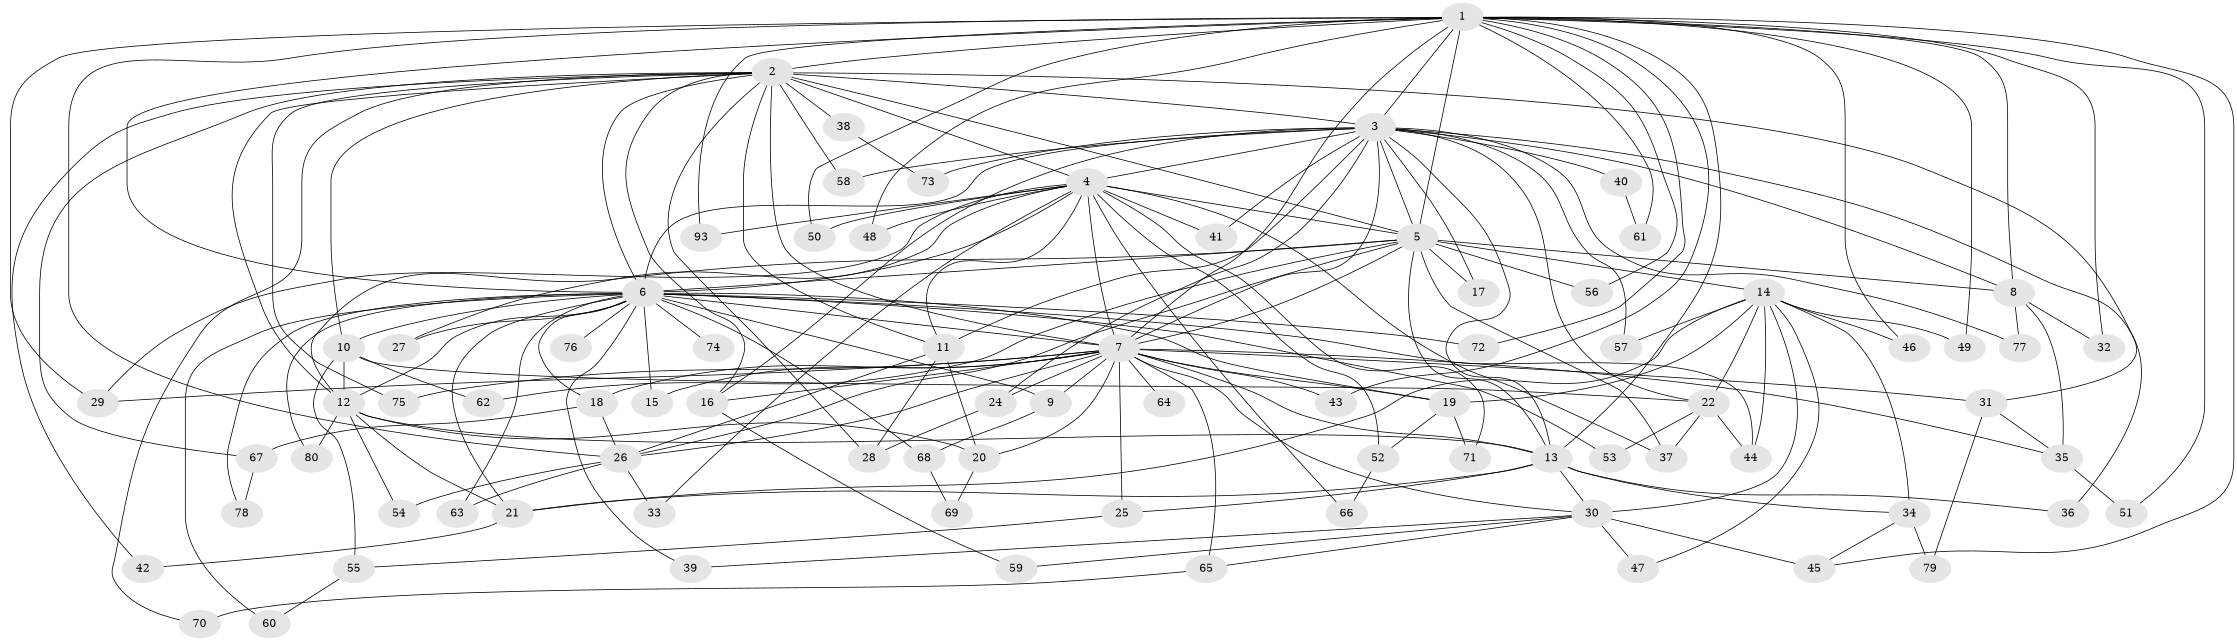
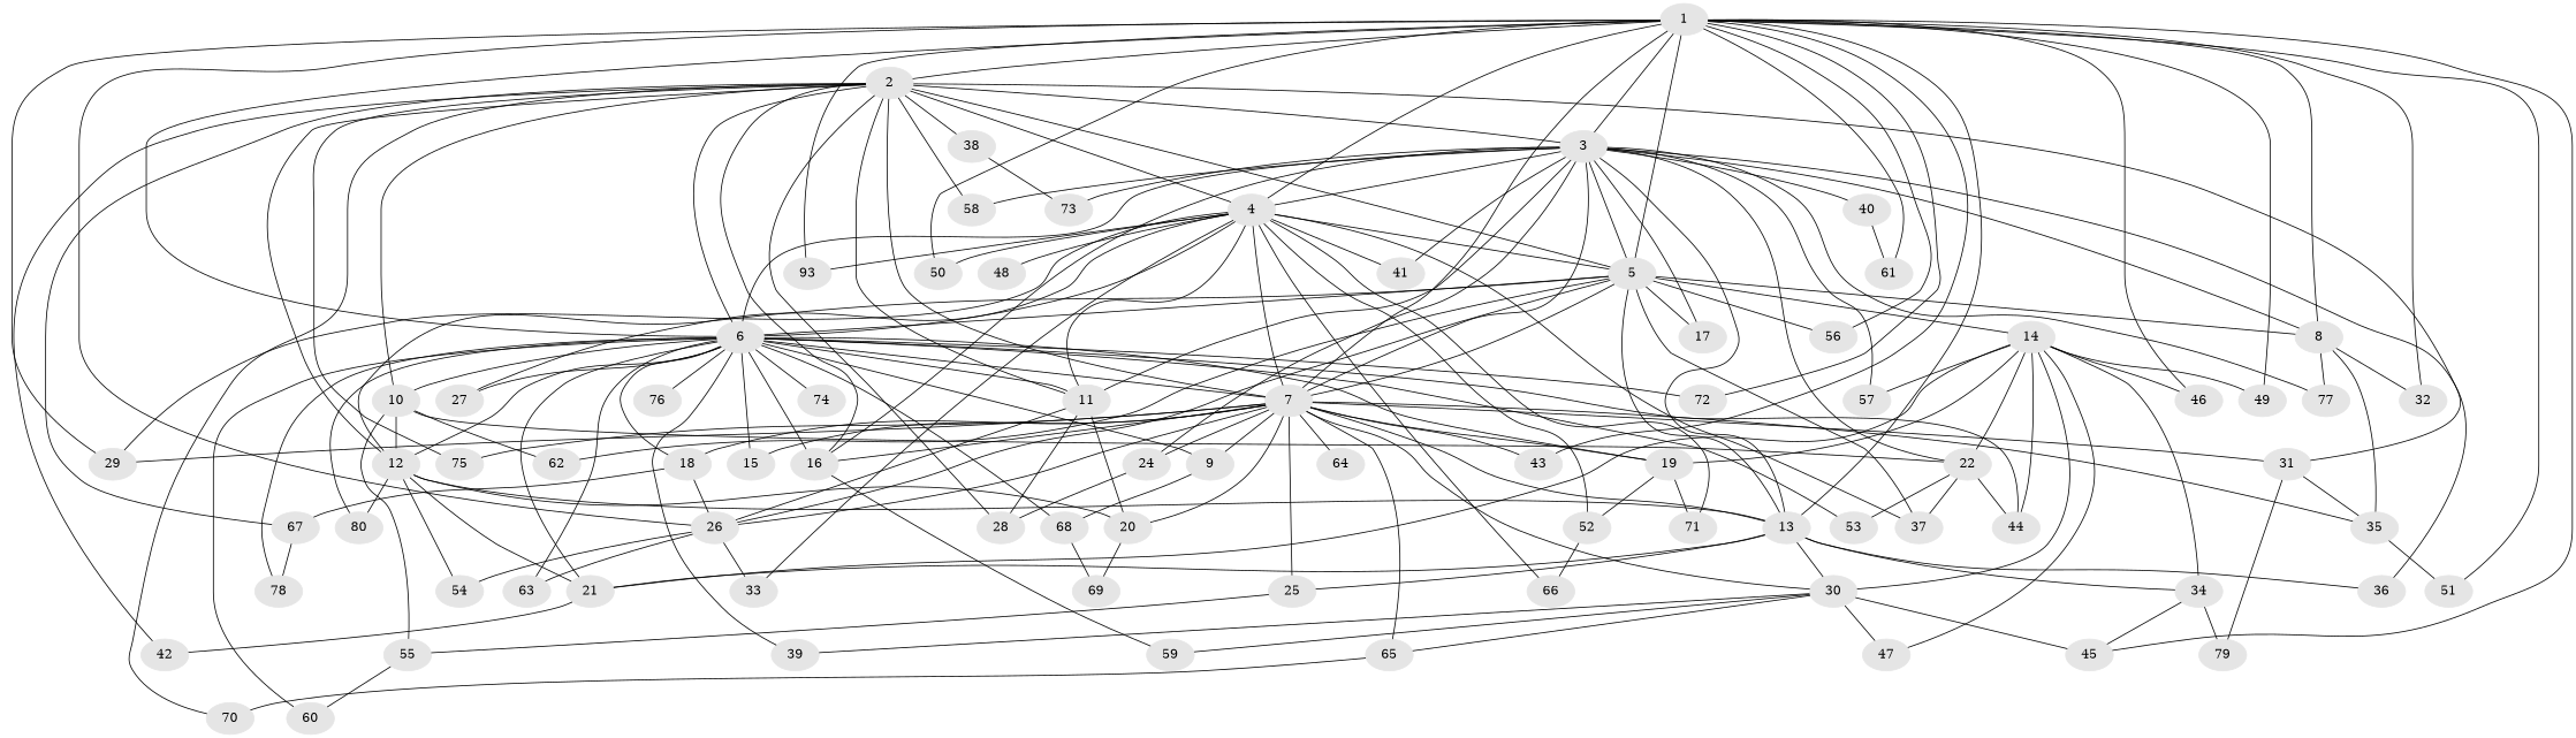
  graph {
    node [color=gray90 style=filled]
    edge [weight=1.0]
    1
    2
    3
    4
    5
    6
    7
    8
    13
    n10 [label=93]
    26
    29
    32
    43
    45
    46
    49
    50
    51
    56
    61
    72
    10
    11
    12
    16
    28
    31
    38
    42
    58
    67
    70
    75
    17
    22
    24
    36
    40
    41
    57
    73
    77
    27
    33
    37
    48
    52
    66
    71
    14
    62
    9
    15
    18
    19
    21
    39
    44
    53
    60
    63
    68
    74
    76
    78
    80
    20
    25
    30
    35
    64
    65
    34
    54
    55
    59
    79
    47
    69
    1 -- 2
    1 -- 3
-   1 -- 48
+   1 -- 4
    1 -- 5 [weight=3.0]
    1 -- 6 [weight=2.0]
    1 -- 7 [weight=2.0]
    1 -- 8
    1 -- 13 [weight=3.0]
    1 -- n10
    1 -- 26
    1 -- 29
    1 -- 32
    1 -- 43
    1 -- 45
    1 -- 46
    1 -- 49
    1 -- 50
    1 -- 51
    1 -- 56
    1 -- 61
    1 -- 72
    2 -- 3 [weight=2.0]
    2 -- 4
    2 -- 5 [weight=3.0]
    2 -- 6 [weight=2.0]
    2 -- 7 [weight=3.0]
    2 -- 10
    2 -- 11
    2 -- 12
    2 -- 16
    2 -- 28 [weight=2.0]
    2 -- 31
    2 -- 38
    2 -- 42
    2 -- 58
    2 -- 67
    2 -- 70
    2 -- 75
    3 -- 4 [weight=2.0]
    3 -- 5 [weight=2.0]
    3 -- 6 [weight=2.0]
    3 -- 7 [weight=2.0]
    3 -- 8
    3 -- 13
    3 -- 11
    3 -- 16
    3 -- 58
    3 -- 17
    3 -- 22
    3 -- 24
    3 -- 36
    3 -- 40
    3 -- 41
    3 -- 57
    3 -- 73
    3 -- 77
    4 -- 5 [weight=3.0]
    4 -- 6 [weight=2.0]
    4 -- 7 [weight=2.0]
    4 -- n10
    4 -- 29
    4 -- 50
    4 -- 11
    4 -- 41
    4 -- 27
    4 -- 33
    4 -- 37
    4 -- 48
    4 -- 52
    4 -- 66
    4 -- 71
    5 -- 6 [weight=4.0]
    5 -- 7 [weight=4.0]
    5 -- 8 [weight=3.0]
    5 -- 13
    5 -- 26
    5 -- 56
    5 -- 12
    5 -- 17
    5 -- 37
    5 -- 14 [weight=6.0]
    5 -- 62
    6 -- 7 [weight=4.0]
    6 -- 72
    6 -- 10
+   6 -- 11
    6 -- 12 [weight=2.0]
+   6 -- 16
    6 -- 27
    6 -- 9
    6 -- 15
    6 -- 18
    6 -- 19
    6 -- 21
    6 -- 39
    6 -- 44
    6 -- 53
    6 -- 60
    6 -- 63
    6 -- 68
    6 -- 74
    6 -- 76 [weight=2.0]
    6 -- 78
    6 -- 80
    7 -- 13
    7 -- 26
    7 -- 29
    7 -- 43
    7 -- 16
    7 -- 31
    7 -- 75
    7 -- 24
    7 -- 9 [weight=2.0]
    7 -- 15
    7 -- 18
    7 -- 19
    7 -- 20
    7 -- 25
    7 -- 30
    7 -- 35
    7 -- 64
    7 -- 65
    8 -- 32
    8 -- 77
    8 -- 35 [weight=2.0]
    13 -- 36
    13 -- 21
    13 -- 25
    13 -- 30
    13 -- 34
    26 -- 33
    26 -- 63
    26 -- 54
    10 -- 12
    10 -- 22
    10 -- 62
    10 -- 55
    11 -- 26
    11 -- 28 [weight=2.0]
    11 -- 20
    12 -- 13
    12 -- 21
    12 -- 80
    12 -- 20
    12 -- 54
    16 -- 59
    31 -- 35
    31 -- 79
    38 -- 73
    67 -- 78
    22 -- 37
    22 -- 44
    22 -- 53
    24 -- 28
    40 -- 61
    52 -- 66
    14 -- 46
    14 -- 49
    14 -- 22
    14 -- 57
    14 -- 19
    14 -- 21
    14 -- 44
    14 -- 30 [weight=2.0]
    14 -- 34
    14 -- 47
    9 -- 68
    18 -- 26
    18 -- 67
    19 -- 52
    19 -- 71
    21 -- 42
    68 -- 69
    20 -- 69
    25 -- 55
    30 -- 45 [weight=2.0]
    30 -- 39
    30 -- 65
    30 -- 59
    30 -- 47
    35 -- 51
    65 -- 70
    34 -- 45
    34 -- 79
    55 -- 60
  }
